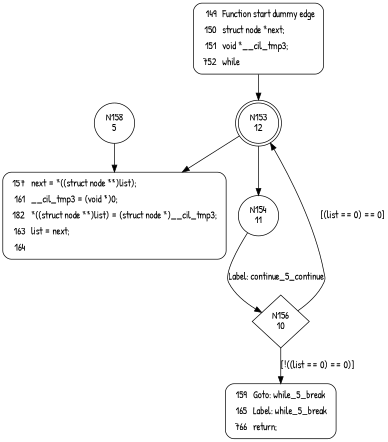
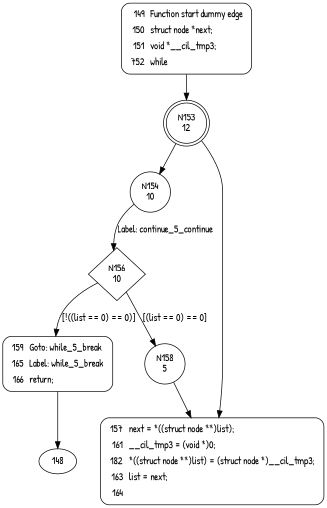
  digraph {
    fontname="Patrick Hand"
    node [fontname="Patrick Hand" shape=Mrecord]
    edge [fontname="Patrick Hand"]
    n1 [label="N153\n12" shape=doublecircle]
-   n2 [label="N154\n11" shape=circle]
+   n2 [label="N154\n10" shape=circle]
    n3 [fillcolor=white label=<<table border="0" cellborder="0" cellpadding="3" bgcolor="white"><tr><td align="right">157</td><td align="left">next = *((struct node **)list);</td></tr><tr><td align="right">161</td><td align="left">__cil_tmp3 = (void *)0;</td></tr><tr><td align="right">182</td><td align="left">*((struct node **)list) = (struct node *)__cil_tmp3;</td></tr><tr><td align="right">163</td><td align="left">list = next;</td></tr><tr><td align="right">164</td><td align="left"></td></tr></table>> penwidth=1 style="filled,bold"]
    n4 [label="N156\n10" shape=diamond]
    n5 [label="N158\n5" shape=circle]
-   n6 [fillcolor=white label=<<table border="0" cellborder="0" cellpadding="3" bgcolor="white"><tr><td align="right">159</td><td align="left">Goto: while_5_break</td></tr><tr><td align="right">165</td><td align="left">Label: while_5_break</td></tr><tr><td align="right">766</td><td align="left">return;</td></tr></table>> penwidth=1 style="filled,bold"]
+   n6 [fillcolor=white label=<<table border="0" cellborder="0" cellpadding="3" bgcolor="white"><tr><td align="right">159</td><td align="left">Goto: while_5_break</td></tr><tr><td align="right">165</td><td align="left">Label: while_5_break</td></tr><tr><td align="right">166</td><td align="left">return;</td></tr></table>> penwidth=1 style="filled,bold"]
+   148 [shape=""]
    n8 [fillcolor=white label=<<table border="0" cellborder="0" cellpadding="3" bgcolor="white"><tr><td align="right">149</td><td align="left">Function start dummy edge</td></tr><tr><td align="right">150</td><td align="left">struct node *next;</td></tr><tr><td align="right">151</td><td align="left">void *__cil_tmp3;</td></tr><tr><td align="right">752</td><td align="left">while</td></tr></table>> penwidth=1 style="filled,bold"]
    n1 -> n2
    n1 -> n3
    n2 -> n4 [label="Label: continue_5_continue"]
-   n4 -> n1 [label="[(list == 0) == 0]"]
+   n4 -> n5 [label="[(list == 0) == 0]"]
    n4 -> n6 [label="[!((list == 0) == 0)]"]
    n5 -> n3
+   n6 -> 148
    n8 -> n1
  }
